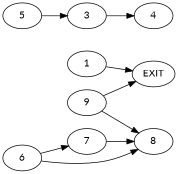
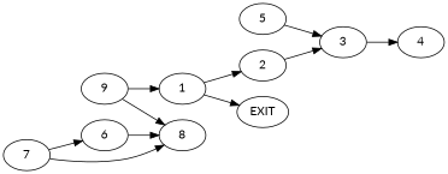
  digraph {
    fontname=Lato
    rankdir=LR
    node [fontname=Lato]
    edge [fontname=Lato]
    1
+   2
    n3 [label=EXIT]
    3
    4
    6
    7
    8
    5
    9
+   1 -> 2
    1 -> n3
+   2 -> 3
    3 -> 4
-   6 -> 7
+   7 -> 6
    6 -> 8
    7 -> 8
    5 -> 3
-   9 -> n3
+   9 -> 1
    9 -> 8
  }
